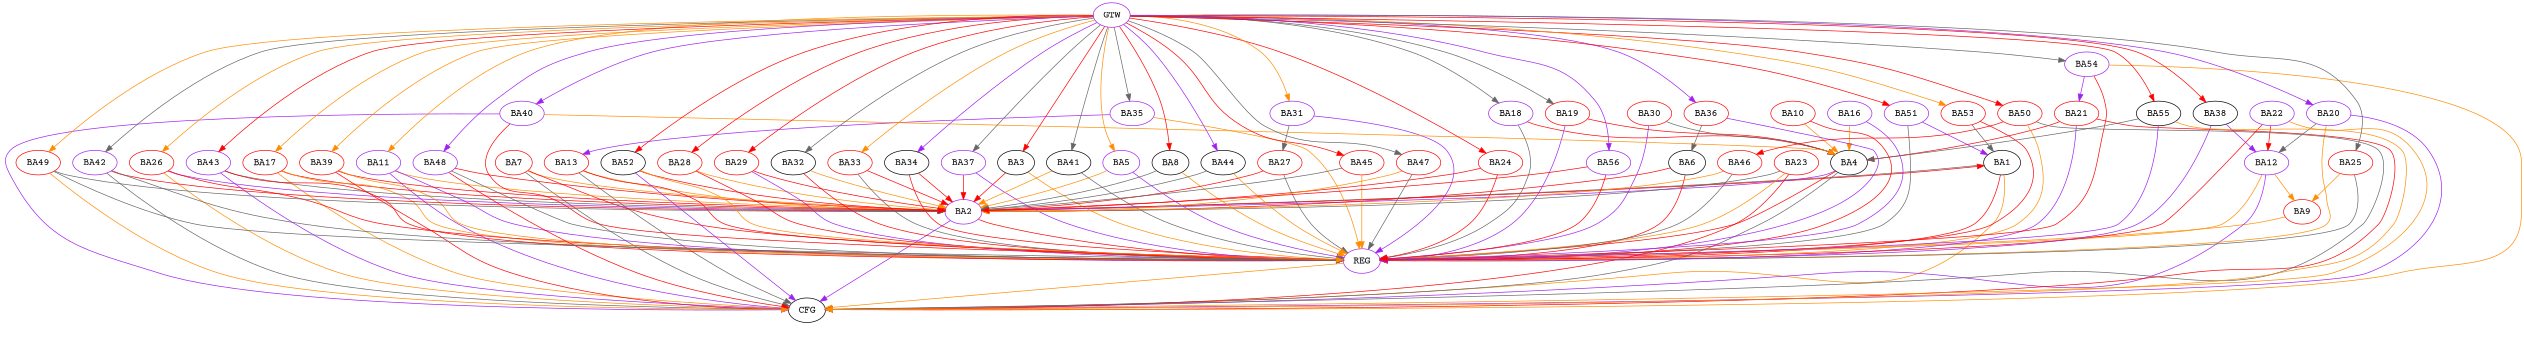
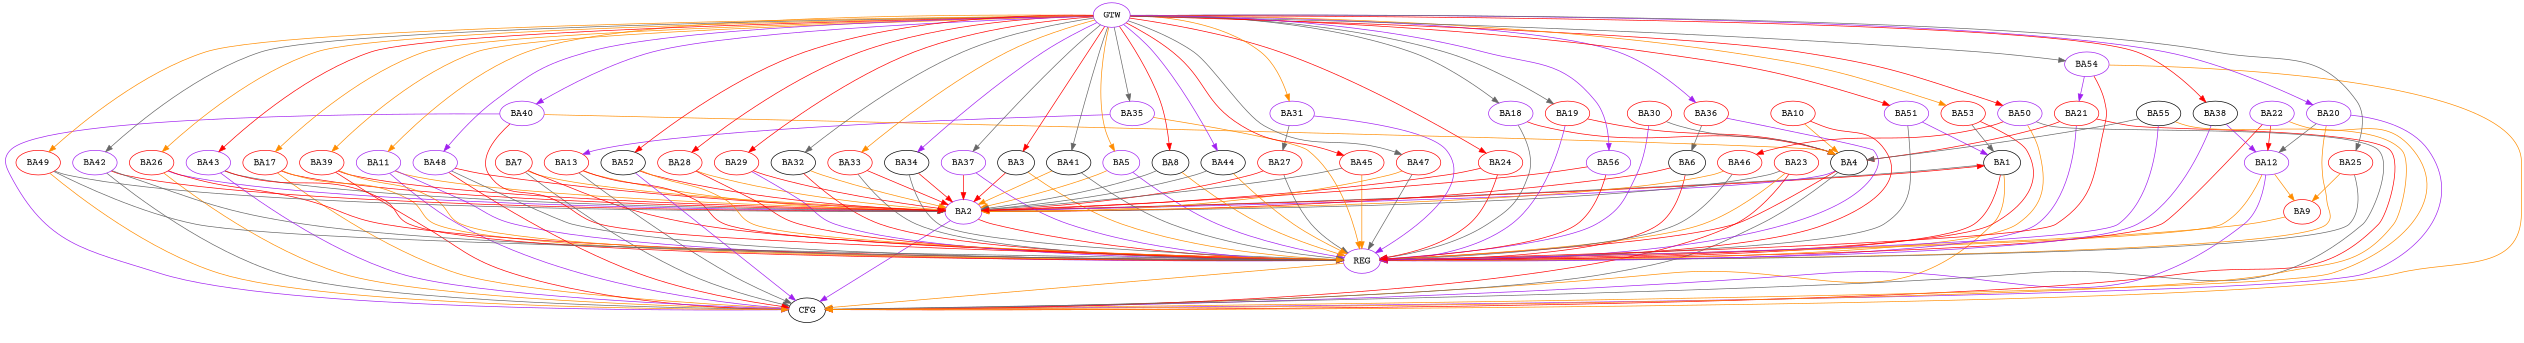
  strict digraph {
    fontname="Courier Prime"
    node [color=red fontname="Courier Prime"]
    edge [color=red fontname="Courier Prime"]
    n1 [color=black label=BA1]
    n2 [color=purple label=BA2]
    n3 [color=purple label=REG]
    n4 [color=black label=CFG]
    n5 [color=black label=BA3]
    n6 [color=black label=BA4]
    n7 [color=purple label=BA5]
    n8 [color=black label=BA6]
    n9 [label=BA7]
    n10 [color=black label=BA8]
    n11 [label=BA9]
    n12 [label=BA10]
    n13 [color=purple label=BA11]
    n14 [color=purple label=BA12]
    n15 [label=BA13]
-   n16 [color=purple label=BA16]
    n17 [label=BA17]
    n18 [color=purple label=BA18]
    n19 [label=BA19]
    n20 [color=purple label=BA20]
    n21 [label=BA21]
    n22 [color=purple label=BA22]
    n23 [label=BA23]
    n24 [label=BA24]
    n25 [label=BA25]
    n26 [label=BA26]
    n27 [label=BA27]
    n28 [label=BA28]
    n29 [label=BA29]
    n30 [label=BA30]
    n31 [color=purple label=BA31]
    n32 [color=black label=BA32]
    n33 [label=BA33]
    n34 [color=black label=BA34]
    n35 [color=purple label=BA35]
    n36 [label=BA36]
    n37 [color=purple label=BA37]
    n38 [color=black label=BA38]
    n39 [label=BA39]
    n40 [color=purple label=BA40]
    n41 [color=black label=BA41]
    n42 [color=purple label=BA42]
    n43 [color=purple label=BA43]
    n44 [color=black label=BA44]
    n45 [label=BA45]
    n46 [label=BA46]
    n47 [label=BA47]
    n48 [color=purple label=BA48]
    n49 [label=BA49]
-   n50 [label=BA50]
+   n50 [color=purple label=BA50]
    n51 [color=purple label=BA51]
    n52 [color=black label=BA52]
    n53 [label=BA53]
    n54 [color=purple label=BA54]
    n55 [color=black label=BA55]
    n56 [color=purple label=BA56]
    n57 [color=purple label=GTW]
    n1 -> n2 [color=gray40]
    n1 -> n3
    n1 -> n4 [color=darkorange]
    n2 -> n1
    n2 -> n3
    n2 -> n4 [color=purple]
    n3 -> n4 [color=darkorange]
    n5 -> n2
    n5 -> n3 [color=darkorange]
    n6 -> n2 [color=purple]
    n6 -> n3
    n6 -> n4 [color=gray40]
    n7 -> n2 [color=darkorange]
    n7 -> n3 [color=purple]
    n8 -> n2
    n8 -> n3
    n9 -> n2 [color=darkorange]
    n9 -> n3
    n9 -> n4 [color=gray40]
    n10 -> n2 [color=gray40]
    n10 -> n3 [color=darkorange]
    n11 -> n3 [color=darkorange]
    n12 -> n3
    n12 -> n6 [color=darkorange]
    n13 -> n2 [color=darkorange]
    n13 -> n3 [color=purple]
    n13 -> n4 [color=purple]
    n14 -> n3 [color=darkorange]
    n14 -> n4 [color=purple]
    n14 -> n11 [color=darkorange]
    n15 -> n2 [color=darkorange]
    n15 -> n3
    n15 -> n4 [color=gray40]
-   n16 -> n3 [color=purple]
-   n16 -> n6 [color=darkorange]
    n17 -> n2
    n17 -> n3 [color=darkorange]
    n17 -> n4 [color=darkorange]
    n18 -> n3 [color=gray40]
    n18 -> n6
    n19 -> n3 [color=purple]
    n19 -> n6
    n20 -> n3 [color=darkorange]
    n20 -> n4 [color=purple]
    n20 -> n14 [color=gray40]
    n21 -> n3 [color=purple]
    n21 -> n4
    n21 -> n6
    n22 -> n3
    n22 -> n4 [color=darkorange]
    n22 -> n14
    n23 -> n2 [color=gray40]
    n23 -> n3 [color=darkorange]
    n23 -> n4
    n24 -> n2
    n24 -> n3
    n25 -> n3 [color=gray40]
    n25 -> n11 [color=darkorange]
    n26 -> n2 [color=purple]
    n26 -> n3
    n26 -> n4 [color=darkorange]
    n27 -> n2
    n27 -> n3 [color=gray40]
    n28 -> n2 [color=darkorange]
    n28 -> n3
    n29 -> n2
    n29 -> n3 [color=purple]
    n30 -> n3 [color=purple]
    n30 -> n6 [color=gray40]
    n31 -> n3 [color=purple]
    n31 -> n27 [color=gray40]
    n32 -> n2 [color=darkorange]
    n32 -> n3
    n33 -> n2
    n33 -> n3 [color=gray40]
    n34 -> n2
-   n34 -> n3
+   n34 -> n3 [color=gray40]
    n35 -> n3 [color=darkorange]
    n35 -> n15 [color=purple]
    n36 -> n3 [color=purple]
    n36 -> n8 [color=gray40]
    n37 -> n2
    n37 -> n3 [color=purple]
    n38 -> n3 [color=purple]
    n38 -> n14 [color=purple]
    n39 -> n2
    n39 -> n3 [color=darkorange]
    n39 -> n4
    n40 -> n3
    n40 -> n4 [color=purple]
    n40 -> n6 [color=darkorange]
    n41 -> n2 [color=darkorange]
    n41 -> n3 [color=gray40]
    n42 -> n2
    n42 -> n3 [color=gray40]
    n42 -> n4 [color=gray40]
    n43 -> n2 [color=gray40]
    n43 -> n3
    n43 -> n4 [color=purple]
    n44 -> n2 [color=gray40]
    n44 -> n3 [color=darkorange]
    n45 -> n2 [color=gray40]
    n45 -> n3 [color=darkorange]
    n46 -> n2 [color=darkorange]
    n46 -> n3 [color=gray40]
    n47 -> n2 [color=darkorange]
    n47 -> n3 [color=gray40]
    n48 -> n2
    n48 -> n3 [color=gray40]
    n48 -> n4
    n49 -> n2 [color=gray40]
    n49 -> n3 [color=gray40]
    n49 -> n4 [color=darkorange]
    n50 -> n3 [color=darkorange]
    n50 -> n4 [color=gray40]
    n50 -> n46
    n51 -> n1 [color=purple]
    n51 -> n3 [color=gray40]
    n52 -> n2
    n52 -> n3 [color=darkorange]
    n52 -> n4 [color=purple]
    n53 -> n1 [color=gray40]
    n53 -> n3
    n54 -> n3
    n54 -> n4 [color=darkorange]
    n54 -> n21 [color=purple]
    n55 -> n3 [color=purple]
    n55 -> n4 [color=darkorange]
    n55 -> n6 [color=gray40]
    n56 -> n2
    n56 -> n3
    n57 -> n5
    n57 -> n7 [color=darkorange]
    n57 -> n10
    n57 -> n13 [color=darkorange]
    n57 -> n17 [color=darkorange]
    n57 -> n18 [color=gray40]
    n57 -> n19 [color=gray40]
    n57 -> n20 [color=purple]
    n57 -> n24
    n57 -> n25 [color=gray40]
    n57 -> n26 [color=darkorange]
    n57 -> n28
    n57 -> n29
    n57 -> n31 [color=darkorange]
    n57 -> n32 [color=gray40]
    n57 -> n33 [color=darkorange]
    n57 -> n34 [color=purple]
    n57 -> n35 [color=gray40]
    n57 -> n36 [color=purple]
    n57 -> n37 [color=gray40]
    n57 -> n38
    n57 -> n39 [color=darkorange]
    n57 -> n40 [color=purple]
    n57 -> n41 [color=gray40]
    n57 -> n42 [color=gray40]
    n57 -> n43
    n57 -> n44 [color=purple]
    n57 -> n45
    n57 -> n47 [color=gray40]
    n57 -> n48 [color=purple]
    n57 -> n49 [color=darkorange]
    n57 -> n50
    n57 -> n51
    n57 -> n52
    n57 -> n53 [color=darkorange]
    n57 -> n54 [color=gray40]
-   n57 -> n55
    n57 -> n56 [color=purple]
  }
